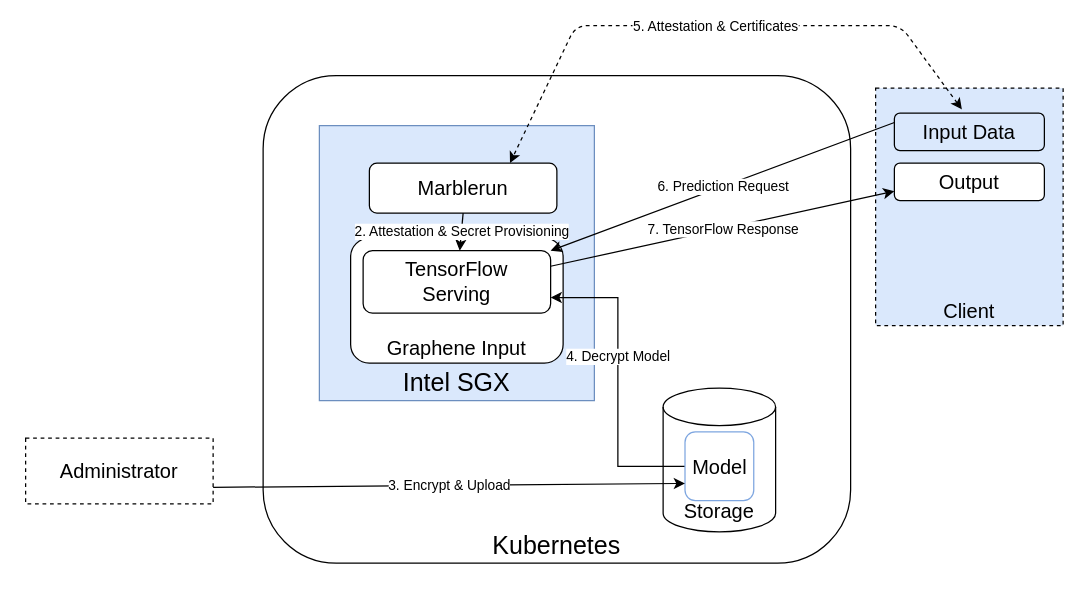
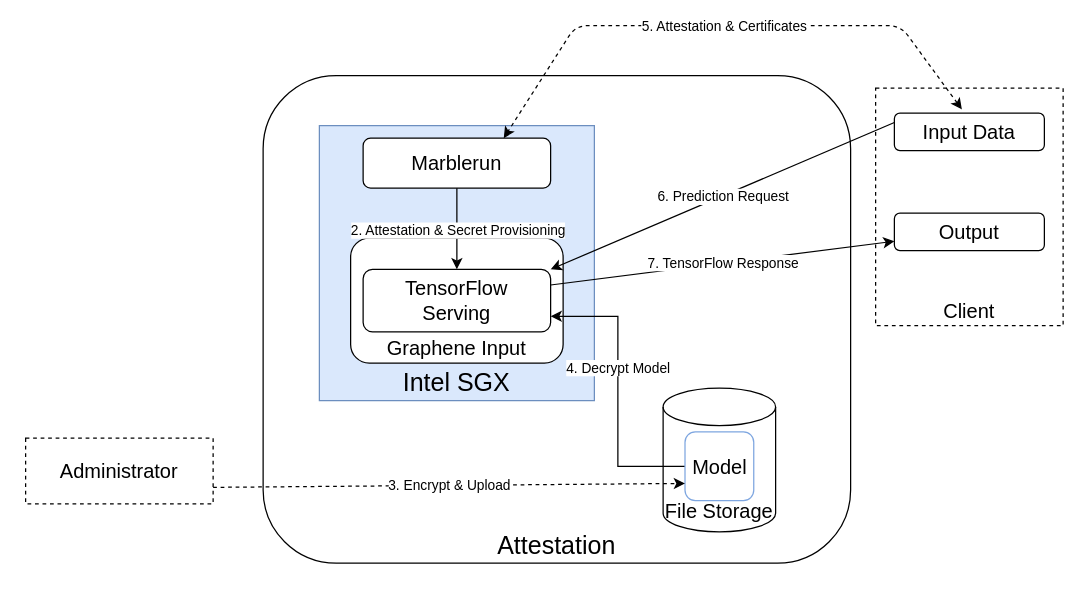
  <mxCell id="0" />
  <mxCell id="1" parent="0" />
- <mxCell id="2" value="Kubernetes" style="rounded=1;whiteSpace=wrap;html=1;fontSize=20;verticalAlign=bottom;" vertex="1" parent="1"><mxGeometry x="210" y="60" width="470" height="390" as="geometry" /></mxCell>
+ <mxCell id="2" value="Attestation" style="rounded=1;whiteSpace=wrap;html=1;fontSize=20;verticalAlign=bottom;" vertex="1" parent="1"><mxGeometry x="210" y="60" width="470" height="390" as="geometry" /></mxCell>
  <mxCell id="3" value="Intel SGX" style="whiteSpace=wrap;html=1;aspect=fixed;fontSize=20;fillColor=#dae8fc;strokeColor=#6c8ebf;verticalAlign=bottom;" vertex="1" parent="1"><mxGeometry x="255" y="100" width="220" height="220" as="geometry" /></mxCell>
  <mxCell id="4" value="Graphene Input" style="rounded=1;whiteSpace=wrap;html=1;fontSize=16;verticalAlign=bottom;" vertex="1" parent="1"><mxGeometry x="280" y="190" width="170" height="100" as="geometry" /></mxCell>
- <mxCell id="5" value="TensorFlow&lt;br&gt;Serving" style="rounded=1;whiteSpace=wrap;html=1;fontSize=16;" vertex="1" parent="1"><mxGeometry x="290" y="200" width="150" height="50" as="geometry" /></mxCell>
- <mxCell id="6" value="Data Storage" style="shape=cylinder3;whiteSpace=wrap;html=1;boundedLbl=1;backgroundOutline=1;size=15;fontSize=16;verticalAlign=bottom;" vertex="1" parent="1"><mxGeometry x="530" y="310" width="90" height="115" as="geometry" /></mxCell>
+ <mxCell id="5" value="TensorFlow&lt;br&gt;Serving" style="rounded=1;whiteSpace=wrap;html=1;fontSize=16;" vertex="1" parent="1"><mxGeometry x="290" y="215" width="150" height="50" as="geometry" /></mxCell>
+ <mxCell id="6" value="File Storage" style="shape=cylinder3;whiteSpace=wrap;html=1;boundedLbl=1;backgroundOutline=1;size=15;fontSize=16;verticalAlign=bottom;" vertex="1" parent="1"><mxGeometry x="530" y="310" width="90" height="115" as="geometry" /></mxCell>
  <mxCell id="7" style="edgeStyle=orthogonalEdgeStyle;rounded=0;orthogonalLoop=1;jettySize=auto;html=1;entryX=1;entryY=0.75;entryDx=0;entryDy=0;fontSize=16;" edge="1" parent="1" source="9" target="5"><mxGeometry relative="1" as="geometry"><mxPoint x="440" y="195" as="targetPoint" /></mxGeometry></mxCell>
  <mxCell id="8" value="4. Decrypt Model" style="edgeLabel;html=1;align=center;verticalAlign=middle;resizable=0;points=[];fontSize=11;" vertex="1" connectable="0" parent="7"><mxGeometry x="0.173" relative="1" as="geometry"><mxPoint as="offset" /></mxGeometry></mxCell>
  <mxCell id="9" value="Model" style="whiteSpace=wrap;html=1;aspect=fixed;fontSize=16;strokeColor=#7EA6E0;rounded=1;" vertex="1" parent="1"><mxGeometry x="547.5" y="345" width="55" height="55" as="geometry" /></mxCell>
- <mxCell id="10" value="Client" style="rounded=0;whiteSpace=wrap;html=1;fontSize=16;dashed=1;verticalAlign=bottom;fillColor=#dae8fc;" vertex="1" parent="1"><mxGeometry x="700" y="70" width="150" height="190" as="geometry" /></mxCell>
- <mxCell id="11" value="Marblerun" style="rounded=1;whiteSpace=wrap;html=1;fontSize=16;" vertex="1" parent="1"><mxGeometry x="295" y="130" width="150" height="40" as="geometry" /></mxCell>
+ <mxCell id="10" value="Client" style="rounded=0;whiteSpace=wrap;html=1;fontSize=16;dashed=1;verticalAlign=bottom;" vertex="1" parent="1"><mxGeometry x="700" y="70" width="150" height="190" as="geometry" /></mxCell>
+ <mxCell id="11" value="Marblerun" style="rounded=1;whiteSpace=wrap;html=1;fontSize=16;" vertex="1" parent="1"><mxGeometry x="290" y="110" width="150" height="40" as="geometry" /></mxCell>
  <mxCell id="12" value="" style="endArrow=classic;html=1;fontSize=16;exitX=0.5;exitY=1;exitDx=0;exitDy=0;" edge="1" parent="1" source="11" target="5"><mxGeometry relative="1" as="geometry"><mxPoint x="315" y="170" as="sourcePoint" /><mxPoint x="415" y="170" as="targetPoint" /></mxGeometry></mxCell>
  <mxCell id="13" value="2. Attestation &amp;amp; Secret Provisioning" style="edgeLabel;resizable=0;html=1;align=center;verticalAlign=middle;" connectable="0" vertex="1" parent="12"><mxGeometry relative="1" as="geometry" /></mxCell>
- <mxCell id="14" value="Input Data" style="rounded=1;whiteSpace=wrap;html=1;fontSize=16;fillColor=#dae8fc;" vertex="1" parent="1"><mxGeometry x="715" y="90" width="120" height="30" as="geometry" /></mxCell>
- <mxCell id="15" value="Output" style="rounded=1;whiteSpace=wrap;html=1;fontSize=16;" vertex="1" parent="1"><mxGeometry x="715" y="130" width="120" height="30" as="geometry" /></mxCell>
+ <mxCell id="14" value="Input Data" style="rounded=1;whiteSpace=wrap;html=1;fontSize=16;" vertex="1" parent="1"><mxGeometry x="715" y="90" width="120" height="30" as="geometry" /></mxCell>
+ <mxCell id="15" value="Output" style="rounded=1;whiteSpace=wrap;html=1;fontSize=16;" vertex="1" parent="1"><mxGeometry x="715" y="170" width="120" height="30" as="geometry" /></mxCell>
  <mxCell id="16" value="" style="endArrow=classic;html=1;fontSize=16;entryX=1;entryY=0;entryDx=0;entryDy=0;exitX=0;exitY=0.25;exitDx=0;exitDy=0;" edge="1" parent="1" source="14" target="5"><mxGeometry relative="1" as="geometry"><mxPoint x="190" y="390" as="sourcePoint" /><mxPoint x="290" y="390" as="targetPoint" /></mxGeometry></mxCell>
  <mxCell id="17" value="6. Prediction Request" style="edgeLabel;resizable=0;html=1;align=center;verticalAlign=middle;" connectable="0" vertex="1" parent="16"><mxGeometry relative="1" as="geometry" /></mxCell>
  <mxCell id="18" value="" style="endArrow=classic;html=1;fontSize=16;exitX=1;exitY=0.25;exitDx=0;exitDy=0;entryX=0;entryY=0.75;entryDx=0;entryDy=0;" edge="1" parent="1" source="5" target="15"><mxGeometry relative="1" as="geometry"><mxPoint x="190" y="390" as="sourcePoint" /><mxPoint x="290" y="390" as="targetPoint" /></mxGeometry></mxCell>
  <mxCell id="19" value="7. TensorFlow Response" style="edgeLabel;resizable=0;html=1;align=center;verticalAlign=middle;" connectable="0" vertex="1" parent="18"><mxGeometry relative="1" as="geometry" /></mxCell>
  <mxCell id="20" value="&lt;div&gt;Administrator&lt;/div&gt;" style="rounded=0;whiteSpace=wrap;html=1;fontSize=16;dashed=1;verticalAlign=middle;" vertex="1" parent="1"><mxGeometry x="20" y="350" width="150" height="52.5" as="geometry" /></mxCell>
- <mxCell id="21" value="" style="endArrow=classic;html=1;fontSize=16;entryX=0;entryY=0.75;entryDx=0;entryDy=0;exitX=1;exitY=0.75;exitDx=0;exitDy=0;" edge="1" parent="1" source="20" target="9"><mxGeometry relative="1" as="geometry"><mxPoint x="155" y="395" as="sourcePoint" /><mxPoint x="470" y="320" as="targetPoint" /></mxGeometry></mxCell>
+ <mxCell id="21" value="" style="endArrow=classic;html=1;fontSize=16;entryX=0;entryY=0.75;entryDx=0;entryDy=0;exitX=1;exitY=0.75;exitDx=0;exitDy=0;dashed=1;" edge="1" parent="1" source="20" target="9"><mxGeometry relative="1" as="geometry"><mxPoint x="155" y="395" as="sourcePoint" /><mxPoint x="470" y="320" as="targetPoint" /></mxGeometry></mxCell>
  <mxCell id="22" value="3. Encrypt &amp;amp; Upload" style="edgeLabel;resizable=0;html=1;align=center;verticalAlign=middle;" connectable="0" vertex="1" parent="21"><mxGeometry relative="1" as="geometry" /></mxCell>
  <mxCell id="23" value="" style="endArrow=classic;html=1;fontSize=16;exitX=0.45;exitY=-0.1;exitDx=0;exitDy=0;exitPerimeter=0;entryX=0.75;entryY=0;entryDx=0;entryDy=0;startArrow=classic;startFill=1;dashed=1;" edge="1" parent="1" source="14" target="11"><mxGeometry relative="1" as="geometry"><mxPoint x="840" y="10" as="sourcePoint" /><mxPoint x="370" y="10" as="targetPoint" /><Array as="points"><mxPoint x="720" y="20" /><mxPoint x="460" y="20" /></Array></mxGeometry></mxCell>
  <mxCell id="24" value="5. Attestation &amp;amp; Certificates" style="edgeLabel;resizable=0;html=1;align=center;verticalAlign=middle;" connectable="0" vertex="1" parent="23"><mxGeometry relative="1" as="geometry" /></mxCell>
